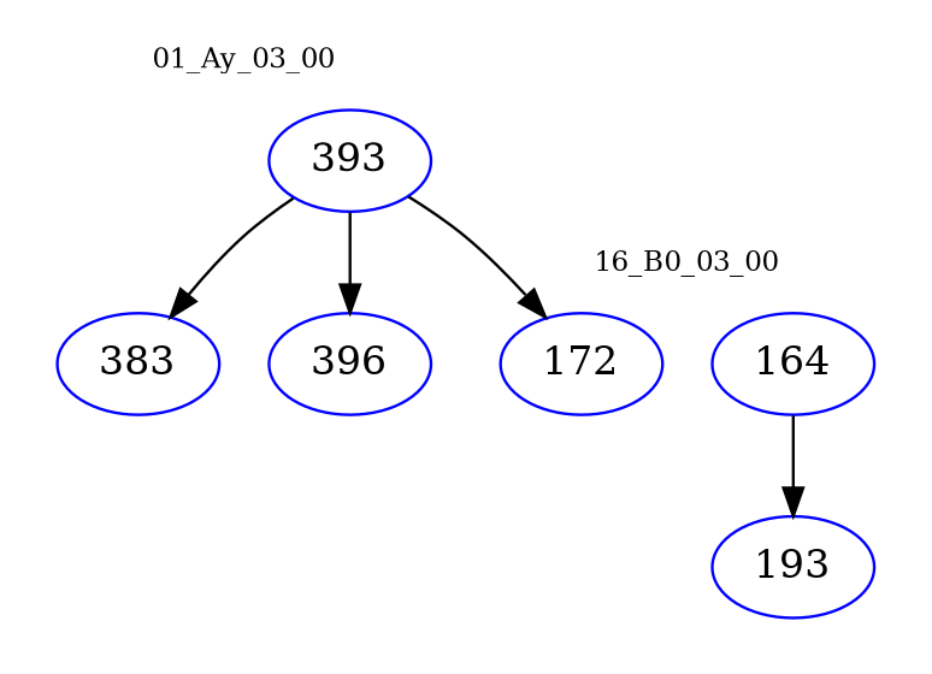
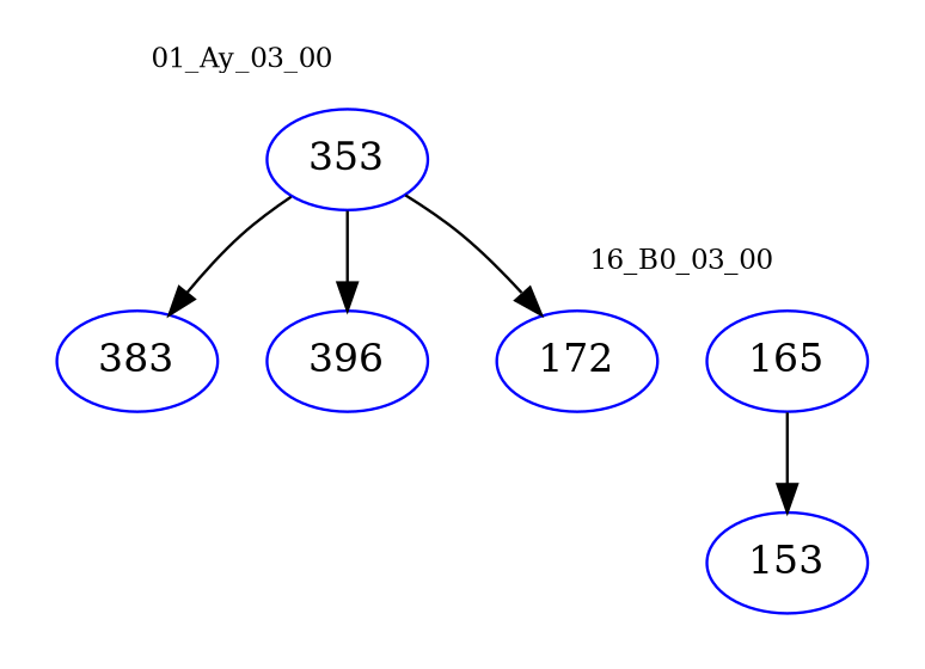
  digraph {
    node [color=blue]
    edge [color=black]
-   n1 [label=393]
+   n1 [label=353]
    n2 [label=383]
    n3 [label=396]
-   n4 [label=164]
-   n5 [label=193]
+   n4 [label=165]
+   n5 [label=153]
    n6 [label=172]
    subgraph cluster_1 {
      color=white
      fontsize=10
      label="01_Ay_03_00"
      n1
      n2
      n3
    }
    subgraph cluster_2 {
      color=white
      fontsize=10
      label="16_B0_03_00"
      n4
      n5
      n6
    }
    n1 -> n2
    n1 -> n3
    n1 -> n6
    n4 -> n5
  }
